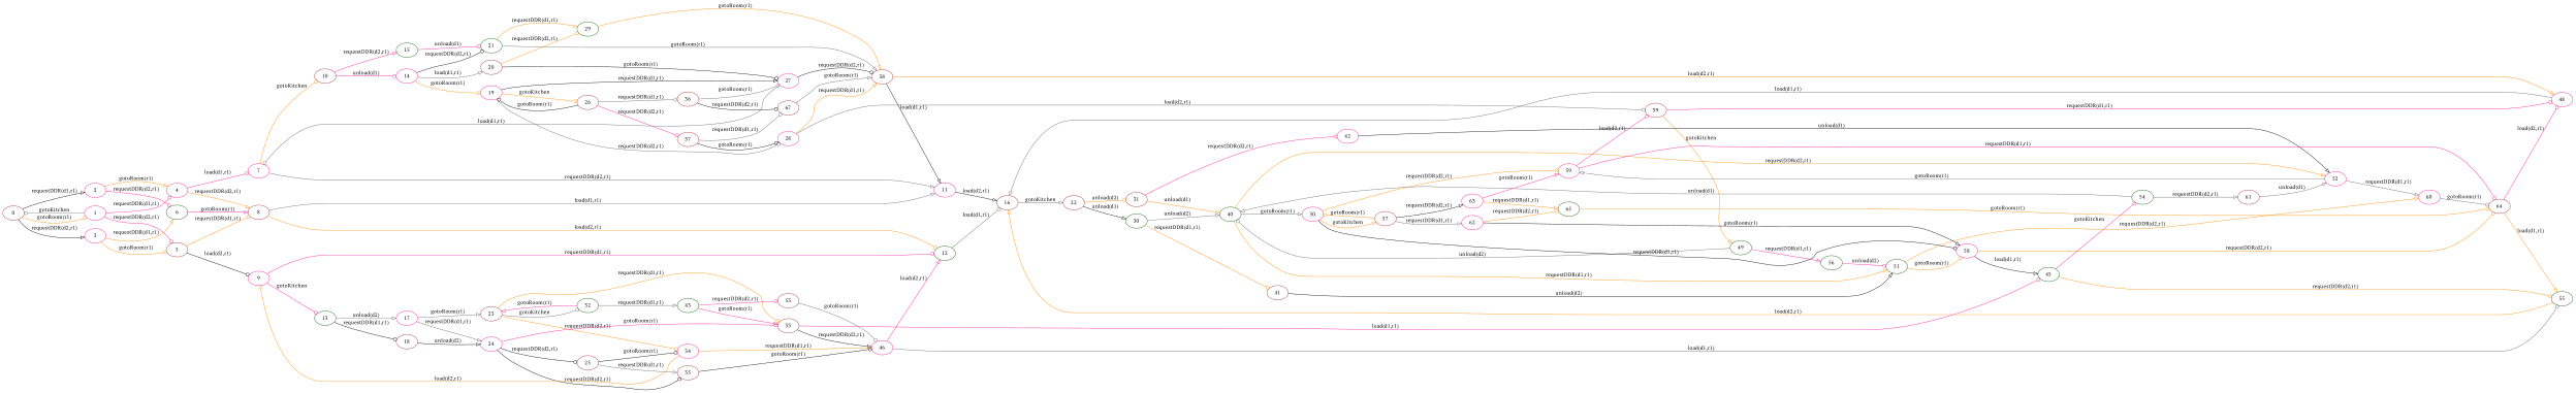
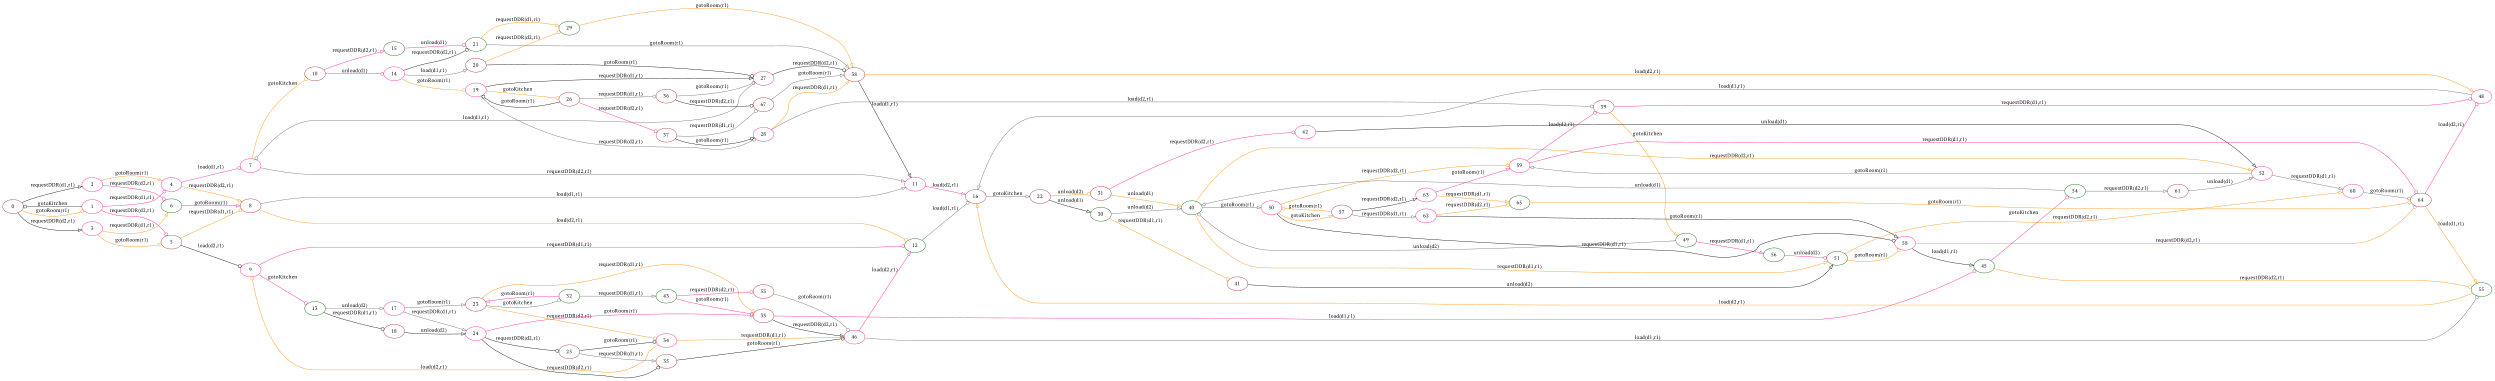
  digraph {
    fontname="PT Serif"
    rankdir=LR
    node [color=brown fontname="PT Serif"]
    edge [arrowhead=odot color=darkorange fontname="PT Serif"]
    0
    1 [color=deeppink]
    2 [color=deeppink]
    3 [color=deeppink]
    4 [color=deeppink]
    5
    6 [color=darkgreen]
    7 [color=deeppink]
    8
    9 [color=deeppink]
    10
    11 [color=deeppink]
    12 [color=darkgreen]
    13 [color=darkgreen]
    14 [color=deeppink]
    15 [color=darkgreen]
    16
    17 [color=deeppink]
    18
    19 [color=deeppink]
    20
    21 [color=darkgreen]
    22
    23
    24 [color=deeppink]
    26
    27 [color=deeppink]
    28 [color=deeppink]
    29 [color=darkgreen]
    38
    30 [color=darkgreen]
    31
    32 [color=darkgreen]
    33
    34 [color=deeppink]
    25
    35
    36
    37
    39
    40 [color=darkgreen]
    41
    42 [color=deeppink]
    43 [color=darkgreen]
    45 [color=darkgreen]
    46 [color=deeppink]
    n47 [label=67]
    48 [color=deeppink]
    49 [color=darkgreen]
    50 [color=deeppink]
    51 [color=darkgreen]
    52 [color=deeppink]
    53
    54 [color=darkgreen]
    55 [color=darkgreen]
    56 [color=darkgreen]
    57
    58 [color=deeppink]
    59 [color=deeppink]
    60 [color=deeppink]
    61
    62 [color=deeppink]
    63 [color=deeppink]
    64
    65 [color=darkgreen]
    0 -> 1 [label="gotoRoom(r1)"]
    0 -> 2 [arrowhead=onormal color=black label="requestDDR(d1,r1)"]
    0 -> 3 [arrowhead=onormal color=black label="requestDDR(d2,r1)"]
-   1 -> 0 [color=gray40 label=gotoKitchen]
+   1 -> 0 [color=black label=gotoKitchen]
    1 -> 4 [color=deeppink label="requestDDR(d1,r1)"]
    1 -> 5 [color=deeppink label="requestDDR(d2,r1)"]
    2 -> 4 [arrowhead=onormal label="gotoRoom(r1)"]
    2 -> 6 [color=deeppink label="requestDDR(d2,r1)"]
    3 -> 5 [label="gotoRoom(r1)"]
    3 -> 6 [arrowhead=onormal label="requestDDR(d1,r1)"]
    4 -> 7 [color=deeppink label="load(d1,r1)"]
    4 -> 8 [arrowhead=onormal label="requestDDR(d2,r1)"]
    5 -> 8 [label="requestDDR(d1,r1)"]
    5 -> 9 [color=black label="load(d2,r1)"]
    6 -> 8 [arrowhead=onormal color=deeppink label="gotoRoom(r1)"]
    7 -> 10 [label=gotoKitchen]
    7 -> 11 [arrowhead=onormal color=gray40 label="requestDDR(d2,r1)"]
    8 -> 11 [arrowhead=onormal color=gray40 label="load(d1,r1)"]
    8 -> 12 [label="load(d2,r1)"]
    9 -> 12 [color=deeppink label="requestDDR(d1,r1)"]
    9 -> 13 [color=deeppink label=gotoKitchen]
    10 -> 14 [color=deeppink label="unload(d1)"]
    10 -> 15 [arrowhead=onormal color=deeppink label="requestDDR(d2,r1)"]
-   11 -> 16 [arrowhead=onormal color=black label="load(d2,r1)"]
+   11 -> 16 [arrowhead=onormal color=deeppink label="load(d2,r1)"]
    12 -> 16 [color=gray40 label="load(d1,r1)"]
    13 -> 17 [arrowhead=onormal color=gray40 label="unload(d2)"]
    13 -> 18 [color=black label="requestDDR(d1,r1)"]
    14 -> 19 [label="gotoRoom(r1)"]
    14 -> 20 [arrowhead=onormal color=gray40 label="load(d1,r1)"]
    14 -> 21 [color=black label="requestDDR(d2,r1)"]
    15 -> 21 [color=deeppink label="unload(d1)"]
    16 -> 22 [arrowhead=onormal color=gray40 label=gotoKitchen]
    17 -> 23 [arrowhead=onormal color=gray40 label="gotoRoom(r1)"]
    17 -> 24 [arrowhead=onormal color=gray40 label="requestDDR(d1,r1)"]
    18 -> 24 [arrowhead=onormal color=black label="unload(d2)"]
    19 -> 26 [label=gotoKitchen]
    19 -> 27 [arrowhead=onormal color=black label="requestDDR(d1,r1)"]
    19 -> 28 [color=gray40 label="requestDDR(d2,r1)"]
    20 -> 27 [color=black label="gotoRoom(r1)"]
    20 -> 29 [label="requestDDR(d2,r1)"]
    21 -> 29 [arrowhead=onormal label="requestDDR(d1,r1)"]
    21 -> 38 [arrowhead=onormal color=gray40 label="gotoRoom(r1)"]
    22 -> 30 [arrowhead=onormal color=black label="unload(d1)"]
    22 -> 31 [label="unload(d2)"]
    23 -> 32 [color=gray40 label=gotoKitchen]
    23 -> 33 [label="requestDDR(d1,r1)"]
    23 -> 34 [label="requestDDR(d2,r1)"]
    24 -> 33 [color=deeppink label="gotoRoom(r1)"]
    24 -> 25 [color=black label="requestDDR(d2,r1)"]
    24 -> 35 [color=black label="requestDDR(d2,r1)"]
    26 -> 19 [color=black label="gotoRoom(r1)"]
    26 -> 36 [color=gray40 label="requestDDR(d1,r1)"]
    26 -> 37 [color=deeppink label="requestDDR(d2,r1)"]
    27 -> 7 [color=gray40 label="load(d1,r1)"]
    27 -> 38 [color=black label="requestDDR(d2,r1)"]
    28 -> 38 [arrowhead=onormal label="requestDDR(d1,r1)"]
    28 -> 39 [color=gray40 label="load(d2,r1)"]
    29 -> 38 [arrowhead=onormal label="gotoRoom(r1)"]
    38 -> 11 [arrowhead=onormal color=black label="load(d1,r1)"]
    38 -> 48 [arrowhead=onormal label="load(d2,r1)"]
    30 -> 40 [arrowhead=onormal color=gray40 label="unload(d2)"]
    30 -> 41 [label="requestDDR(d1,r1)"]
    31 -> 40 [arrowhead=onormal label="unload(d1)"]
    31 -> 42 [color=deeppink label="requestDDR(d2,r1)"]
    32 -> 23 [arrowhead=onormal color=deeppink label="gotoRoom(r1)"]
    32 -> 43 [arrowhead=onormal color=gray40 label="requestDDR(d1,r1)"]
    33 -> 45 [color=deeppink label="load(d1,r1)"]
    33 -> 46 [arrowhead=onormal color=black label="requestDDR(d2,r1)"]
    34 -> 9 [label="load(d2,r1)"]
    34 -> 46 [label="requestDDR(d1,r1)"]
    25 -> 34 [color=black label="gotoRoom(r1)"]
    25 -> 35 [arrowhead=onormal color=gray40 label="requestDDR(d1,r1)"]
    35 -> 46 [color=black label="gotoRoom(r1)"]
    36 -> 27 [color=gray40 label="gotoRoom(r1)"]
    36 -> n47 [color=black label="requestDDR(d2,r1)"]
    37 -> 28 [arrowhead=onormal color=black label="gotoRoom(r1)"]
    37 -> n47 [color=gray40 label="requestDDR(d1,r1)"]
    39 -> 48 [color=deeppink label="requestDDR(d1,r1)"]
    39 -> 49 [arrowhead=onormal label=gotoKitchen]
    40 -> 50 [arrowhead=onormal color=gray40 label="gotoRoom(r1)"]
    40 -> 51 [arrowhead=onormal label="requestDDR(d1,r1)"]
    40 -> 52 [arrowhead=onormal label="requestDDR(d2,r1)"]
    41 -> 51 [arrowhead=onormal color=black label="unload(d2)"]
    42 -> 52 [arrowhead=onormal color=black label="unload(d1)"]
-   43 -> 33 [arrowhead=onormal color=deeppink label="gotoRoom(r1)"]
+   43 -> 33 [color=deeppink label="gotoRoom(r1)"]
    43 -> 53 [color=deeppink label="requestDDR(d2,r1)"]
    45 -> 54 [color=deeppink label=gotoKitchen]
    45 -> 55 [label="requestDDR(d2,r1)"]
    46 -> 12 [arrowhead=onormal color=deeppink label="load(d2,r1)"]
    46 -> 55 [color=gray40 label="load(d1,r1)"]
    n47 -> 38 [arrowhead=onormal color=gray40 label="gotoRoom(r1)"]
    48 -> 16 [arrowhead=onormal color=gray40 label="load(d1,r1)"]
    49 -> 40 [color=gray40 label="unload(d2)"]
    49 -> 56 [arrowhead=onormal color=deeppink label="requestDDR(d1,r1)"]
    50 -> 57 [arrowhead=onormal label=gotoKitchen]
    50 -> 58 [color=black label="requestDDR(d1,r1)"]
    50 -> 59 [label="requestDDR(d2,r1)"]
    51 -> 58 [label="gotoRoom(r1)"]
    51 -> 60 [arrowhead=onormal label="requestDDR(d2,r1)"]
    52 -> 59 [arrowhead=onormal color=gray40 label="gotoRoom(r1)"]
    52 -> 60 [arrowhead=onormal color=gray40 label="requestDDR(d1,r1)"]
    53 -> 46 [color=gray40 label="gotoRoom(r1)"]
    54 -> 40 [arrowhead=onormal color=gray40 label="unload(d1)"]
    54 -> 61 [arrowhead=onormal color=gray40 label="requestDDR(d2,r1)"]
    55 -> 16 [arrowhead=onormal label="load(d2,r1)"]
    56 -> 51 [color=deeppink label="unload(d2)"]
    57 -> 50 [label="gotoRoom(r1)"]
    57 -> 62 [arrowhead=onormal color=gray40 label="requestDDR(d1,r1)"]
    57 -> 63 [arrowhead=onormal color=black label="requestDDR(d2,r1)"]
    58 -> 45 [arrowhead=onormal color=black label="load(d1,r1)"]
    58 -> 64 [label="requestDDR(d2,r1)"]
    59 -> 39 [color=deeppink label="load(d2,r1)"]
    59 -> 64 [color=deeppink label="requestDDR(d1,r1)"]
    60 -> 64 [color=gray40 label="gotoRoom(r1)"]
    61 -> 52 [arrowhead=onormal color=gray40 label="unload(d1)"]
    62 -> 58 [arrowhead=onormal color=black label="gotoRoom(r1)"]
    62 -> 65 [label="requestDDR(d2,r1)"]
    63 -> 59 [arrowhead=onormal color=deeppink label="gotoRoom(r1)"]
    63 -> 65 [arrowhead=onormal label="requestDDR(d1,r1)"]
    64 -> 48 [color=deeppink label="load(d2,r1)"]
    64 -> 55 [arrowhead=onormal label="load(d1,r1)"]
    65 -> 64 [label="gotoRoom(r1)"]
  }
